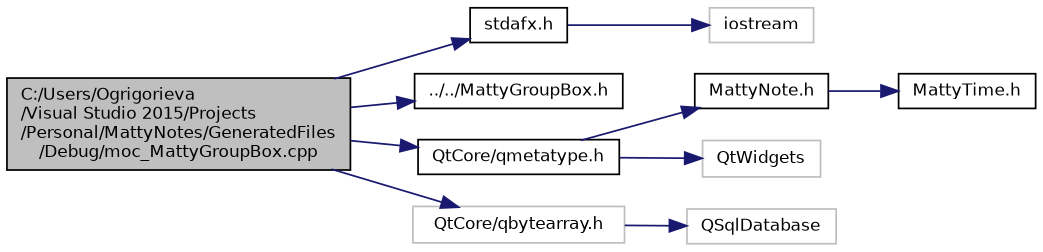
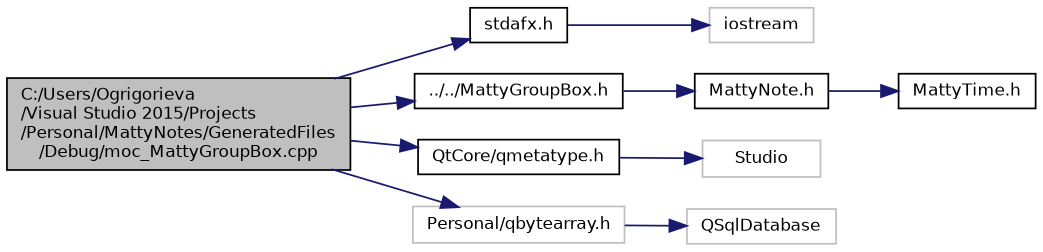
  digraph {
    rankdir=LR
    node [color=black fillcolor=white fontname=Helvetica fontsize=10 shape=record style=filled]
    edge [color=midnightblue fontname=Helvetica fontsize=10 labelfontname=Helvetica labelfontsize=10 style=solid]
    n1 [fillcolor=grey75 fontcolor=black height=0.2 label="C:/Users/Ogrigorieva\l/Visual Studio 2015/Projects\l/Personal/MattyNotes/GeneratedFiles\l/Debug/moc_MattyGroupBox.cpp" width=0.4]
    n2 [height=0.2 label="stdafx.h" width=0.4]
    n3 [height=0.2 label="../../MattyGroupBox.h" width=0.4]
-   n4 [color=grey75 height=0.2 label="QtCore/qbytearray.h" width=0.4]
+   n4 [color=grey75 height=0.2 label="Personal/qbytearray.h" width=0.4]
    n5 [height=0.2 label="QtCore/qmetatype.h" width=0.4]
    n6 [color=grey75 height=0.2 label=iostream width=0.4]
    n7 [height=0.2 label="MattyNote.h" width=0.4]
    n8 [color=grey75 height=0.2 label=QSqlDatabase width=0.4]
-   n9 [color=grey75 height=0.2 label=QtWidgets width=0.4]
+   n9 [color=grey75 height=0.2 label=Studio width=0.4]
    n10 [height=0.2 label="MattyTime.h" width=0.4]
    n1 -> n2
    n1 -> n3
    n1 -> n4
    n1 -> n5
    n2 -> n6
-   n5 -> n7
+   n3 -> n7
    n4 -> n8
    n5 -> n9
    n7 -> n10
  }
